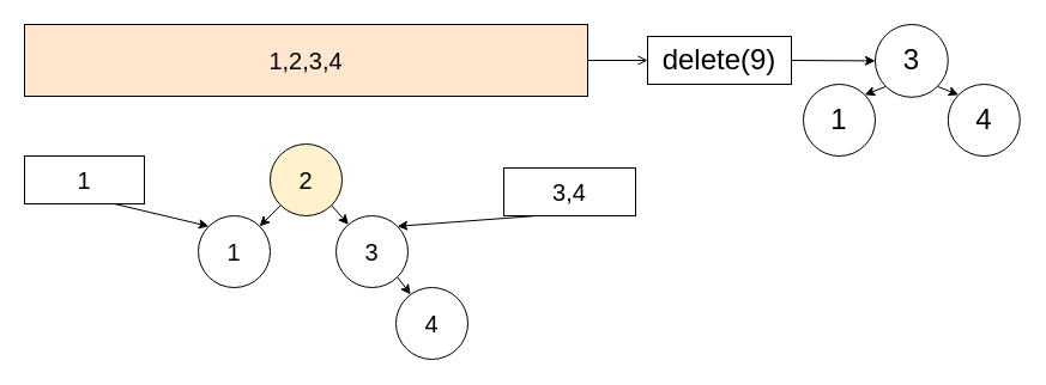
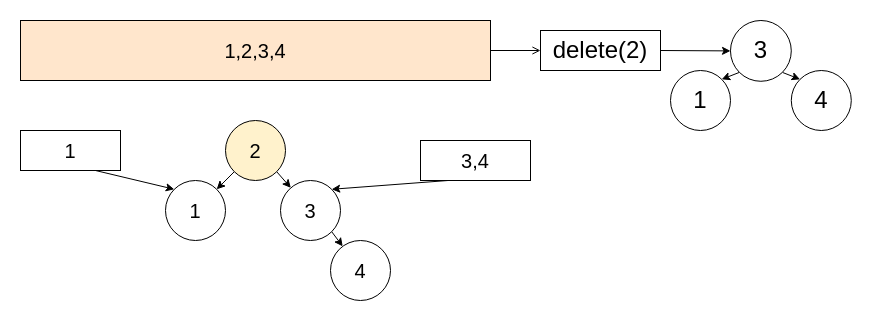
  <mxCell id="0" />
  <mxCell id="1" parent="0" />
  <mxCell id="2" style="edgeStyle=none;html=1;exitX=1;exitY=0.5;exitDx=0;exitDy=0;entryX=0;entryY=0.5;entryDx=0;entryDy=0;fontSize=24;endArrow=open;" edge="1" parent="1" source="3" target="21"><mxGeometry relative="1" as="geometry" /></mxCell>
  <mxCell id="3" value="1,2,3,4" style="rounded=0;whiteSpace=wrap;html=1;fontSize=20;fillColor=#ffe6cc;" vertex="1" parent="1"><mxGeometry width="470" height="60" as="geometry" x="20" y="20" /></mxCell>
  <mxCell id="4" style="edgeStyle=none;html=1;exitX=1;exitY=1;exitDx=0;exitDy=0;fontSize=20;" edge="1" parent="1" source="6" target="9"><mxGeometry relative="1" as="geometry" /></mxCell>
  <mxCell id="5" style="edgeStyle=none;html=1;exitX=0;exitY=1;exitDx=0;exitDy=0;entryX=1;entryY=0;entryDx=0;entryDy=0;fontSize=20;" edge="1" parent="1" source="6" target="7"><mxGeometry relative="1" as="geometry" /></mxCell>
  <mxCell id="6" value="2" style="ellipse;whiteSpace=wrap;html=1;aspect=fixed;fontSize=20;fillColor=#fff2cc;" vertex="1" parent="1"><mxGeometry x="225" y="120" width="60" height="60" as="geometry" /></mxCell>
  <mxCell id="7" value="1" style="ellipse;whiteSpace=wrap;html=1;aspect=fixed;fontSize=20;" vertex="1" parent="1"><mxGeometry x="165" y="180" width="60" height="60" as="geometry" /></mxCell>
  <mxCell id="8" style="edgeStyle=none;html=1;exitX=1;exitY=1;exitDx=0;exitDy=0;fontSize=20;" edge="1" parent="1" source="9" target="10"><mxGeometry relative="1" as="geometry" /></mxCell>
  <mxCell id="9" value="3" style="ellipse;whiteSpace=wrap;html=1;aspect=fixed;fontSize=20;" vertex="1" parent="1"><mxGeometry x="280" y="180" width="60" height="60" as="geometry" /></mxCell>
  <mxCell id="10" value="4" style="ellipse;whiteSpace=wrap;html=1;aspect=fixed;fontSize=20;" vertex="1" parent="1"><mxGeometry x="330" y="240" width="60" height="60" as="geometry" /></mxCell>
  <mxCell id="11" style="edgeStyle=none;html=1;exitX=0.75;exitY=1;exitDx=0;exitDy=0;entryX=0;entryY=0;entryDx=0;entryDy=0;fontSize=24;" edge="1" parent="1" source="12" target="7"><mxGeometry relative="1" as="geometry" /></mxCell>
  <mxCell id="12" value="1" style="rounded=0;whiteSpace=wrap;html=1;fontSize=20;" vertex="1" parent="1"><mxGeometry y="130" width="100" height="40" as="geometry" x="20" /></mxCell>
  <mxCell id="13" style="edgeStyle=none;html=1;exitX=0.25;exitY=1;exitDx=0;exitDy=0;entryX=1;entryY=0;entryDx=0;entryDy=0;fontSize=24;" edge="1" parent="1" source="14" target="9"><mxGeometry relative="1" as="geometry" /></mxCell>
  <mxCell id="14" value="3,4" style="rounded=0;whiteSpace=wrap;html=1;fontSize=20;" vertex="1" parent="1"><mxGeometry x="420" y="140" width="110" height="40" as="geometry" /></mxCell>
  <mxCell id="15" style="edgeStyle=none;html=1;exitX=1;exitY=1;exitDx=0;exitDy=0;fontSize=24;entryX=0;entryY=0;entryDx=0;entryDy=0;" edge="1" parent="1" source="17" target="19"><mxGeometry relative="1" as="geometry"><mxPoint x="799.577" y="88.787" as="targetPoint" /></mxGeometry></mxCell>
  <mxCell id="16" style="edgeStyle=none;html=1;exitX=0;exitY=1;exitDx=0;exitDy=0;entryX=1;entryY=0;entryDx=0;entryDy=0;fontSize=24;" edge="1" parent="1" source="17" target="18"><mxGeometry relative="1" as="geometry" /></mxCell>
  <mxCell id="17" value="3" style="ellipse;whiteSpace=wrap;html=1;aspect=fixed;fontSize=24;" vertex="1" parent="1"><mxGeometry x="730" width="60.79" height="60.79" as="geometry" y="20" /></mxCell>
  <mxCell id="18" value="1" style="ellipse;whiteSpace=wrap;html=1;aspect=fixed;fontSize=24;" vertex="1" parent="1"><mxGeometry x="670" y="70" width="60" height="60" as="geometry" /></mxCell>
  <mxCell id="19" value="4" style="ellipse;whiteSpace=wrap;html=1;aspect=fixed;fontSize=24;" vertex="1" parent="1"><mxGeometry x="790.79" y="70" width="60" height="60" as="geometry" /></mxCell>
  <mxCell id="20" style="edgeStyle=none;html=1;exitX=1;exitY=0.5;exitDx=0;exitDy=0;entryX=0;entryY=0.5;entryDx=0;entryDy=0;fontSize=24;" edge="1" parent="1" source="21" target="17"><mxGeometry relative="1" as="geometry" /></mxCell>
- <mxCell id="21" value="delete(9)" style="rounded=0;whiteSpace=wrap;html=1;fontSize=24;" vertex="1" parent="1"><mxGeometry x="540" y="30" width="120" height="40" as="geometry" /></mxCell>
+ <mxCell id="21" value="delete(2)" style="rounded=0;whiteSpace=wrap;html=1;fontSize=24;" vertex="1" parent="1"><mxGeometry x="540" y="30" width="120" height="40" as="geometry" /></mxCell>
